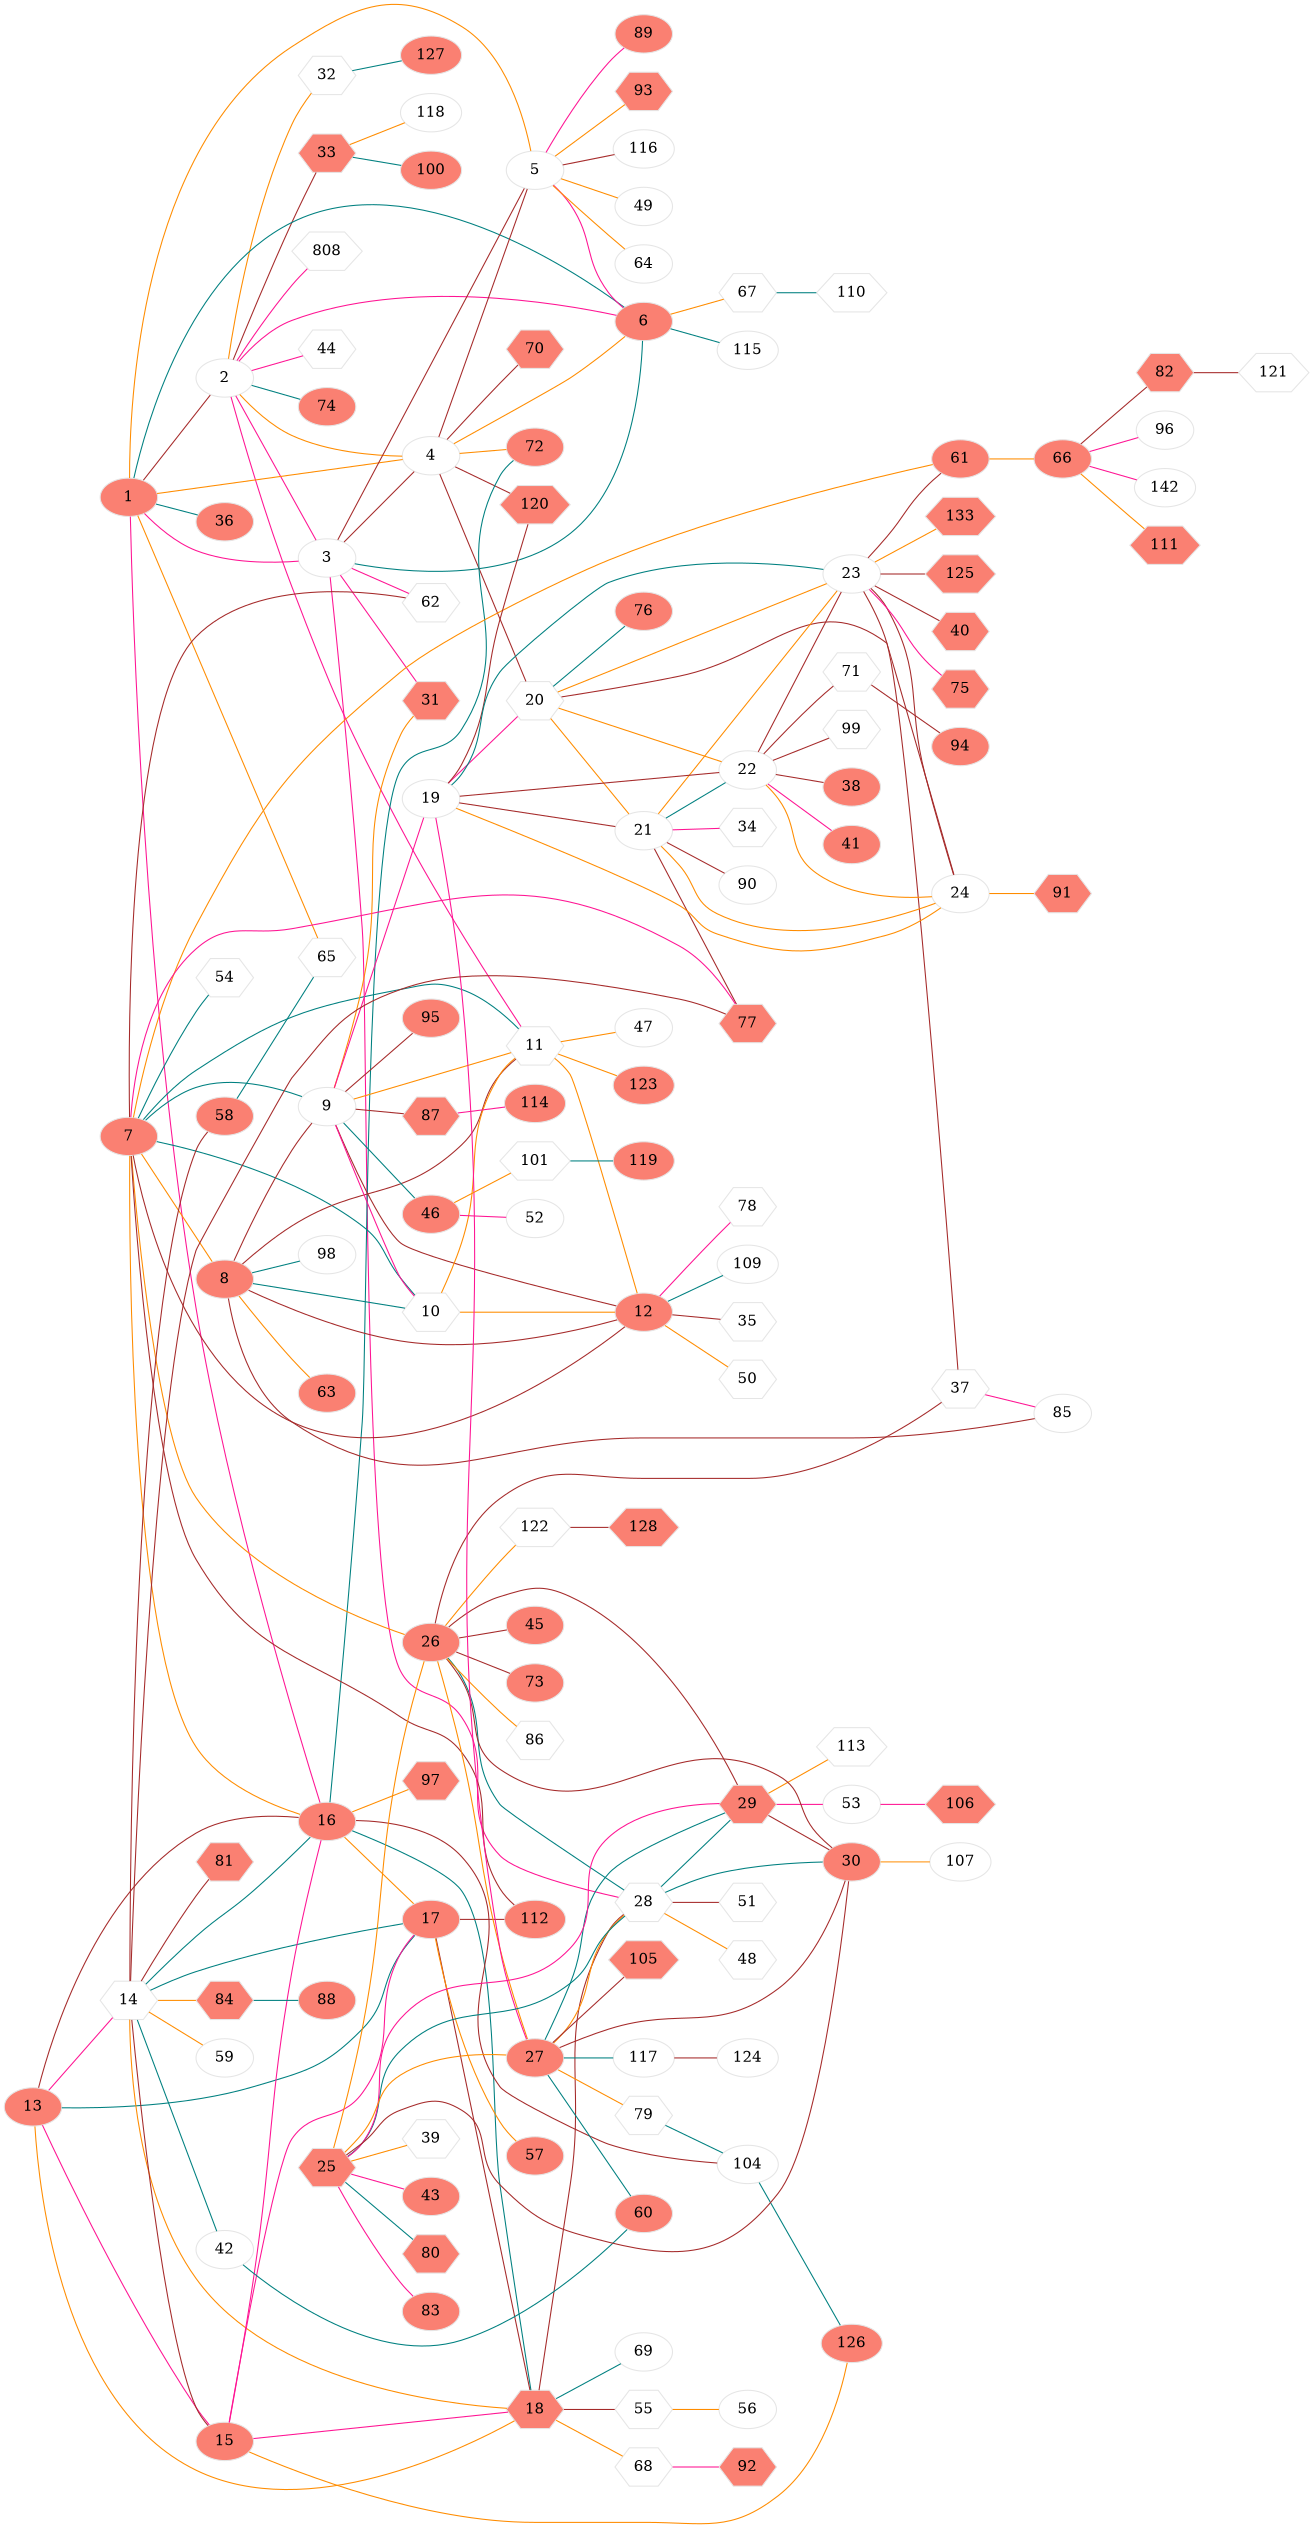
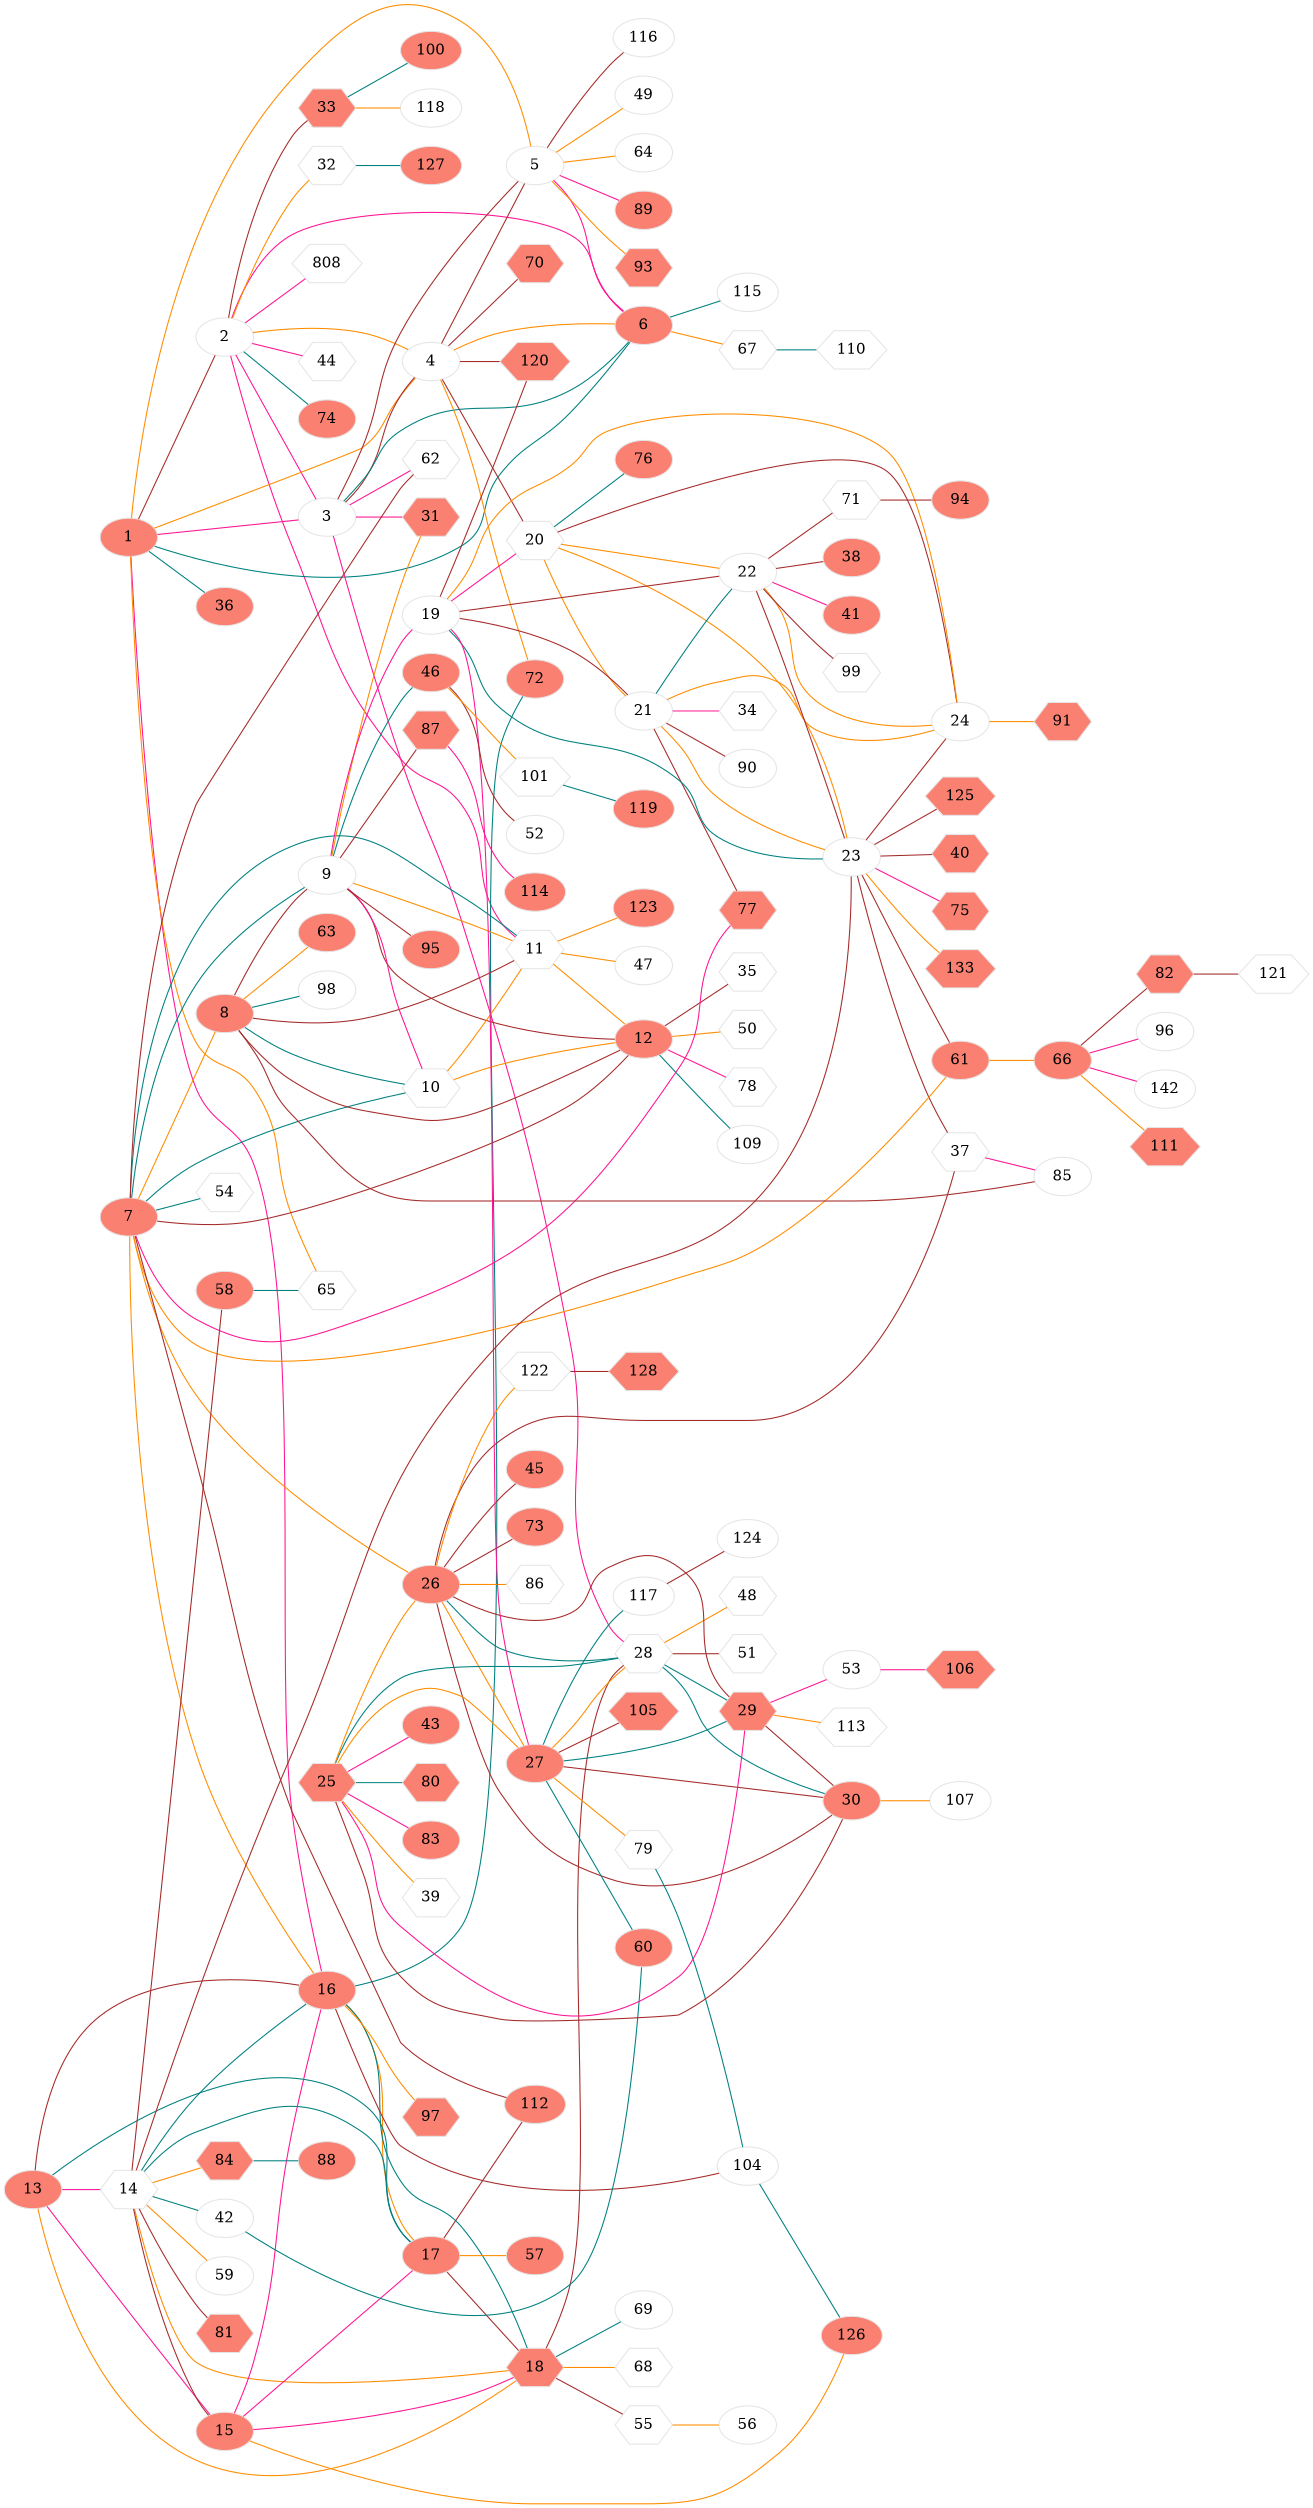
  graph {
    rankdir=LR
    node [color=gray90 fillcolor=salmon shape=ellipse style=filled]
    edge [color=brown]
    2 [fillcolor=white]
    1
    3 [fillcolor=white]
    4 [fillcolor=white]
    5 [fillcolor=white]
    6
    16
    36
    65 [fillcolor=white shape=hexagon]
    11 [fillcolor=white shape=hexagon]
    32 [fillcolor=white shape=hexagon]
    33 [shape=hexagon]
    44 [fillcolor=white shape=hexagon]
    74
    n15 [fillcolor=white label=808 shape=hexagon]
    28 [fillcolor=white shape=hexagon]
    31 [shape=hexagon]
    62 [fillcolor=white shape=hexagon]
    20 [fillcolor=white shape=hexagon]
    70 [shape=hexagon]
    72
    120 [shape=hexagon]
    49 [fillcolor=white]
    64 [fillcolor=white]
    89
    93 [shape=hexagon]
    116 [fillcolor=white]
    67 [fillcolor=white shape=hexagon]
    115 [fillcolor=white]
    17
    18 [shape=hexagon]
    97 [shape=hexagon]
    104 [fillcolor=white]
    12
    47 [fillcolor=white]
    123
    127
    100
    118 [fillcolor=white]
    29 [shape=hexagon]
    30
    48 [fillcolor=white shape=hexagon]
    51 [fillcolor=white shape=hexagon]
    23 [fillcolor=white]
    21 [fillcolor=white]
    22 [fillcolor=white]
    24 [fillcolor=white]
    76
    110 [fillcolor=white shape=hexagon]
    7
    8
    9 [fillcolor=white]
    10 [fillcolor=white shape=hexagon]
    26
    54 [fillcolor=white shape=hexagon]
    61
    77 [shape=hexagon]
    112
    63
    85 [fillcolor=white]
    98 [fillcolor=white]
    19 [fillcolor=white]
    46
    87 [shape=hexagon]
    95
    35 [fillcolor=white shape=hexagon]
    50 [fillcolor=white shape=hexagon]
    78 [fillcolor=white shape=hexagon]
    109 [fillcolor=white]
    27
    37 [fillcolor=white shape=hexagon]
    45
    73
    86 [fillcolor=white shape=hexagon]
    122 [fillcolor=white shape=hexagon]
    66
    52 [fillcolor=white]
    101 [fillcolor=white shape=hexagon]
    114
    13
    14 [fillcolor=white shape=hexagon]
    15
    42 [fillcolor=white]
    58
    59 [fillcolor=white]
    81 [shape=hexagon]
    84 [shape=hexagon]
    126
    57
    55 [fillcolor=white shape=hexagon]
    68 [fillcolor=white shape=hexagon]
    69 [fillcolor=white]
    40 [shape=hexagon]
    75 [shape=hexagon]
    n95 [label=133 shape=hexagon]
    125 [shape=hexagon]
    60
    88
    56 [fillcolor=white]
-   92 [shape=hexagon]
    34 [fillcolor=white shape=hexagon]
    90 [fillcolor=white]
    38
    41
    71 [fillcolor=white shape=hexagon]
    99 [fillcolor=white shape=hexagon]
    91 [shape=hexagon]
    79 [fillcolor=white shape=hexagon]
    105 [shape=hexagon]
    117 [fillcolor=white]
    94
    25 [shape=hexagon]
    39 [fillcolor=white shape=hexagon]
    43
    80 [shape=hexagon]
    83
    53 [fillcolor=white]
    113 [fillcolor=white shape=hexagon]
    107 [fillcolor=white]
    128 [shape=hexagon]
    124 [fillcolor=white]
    106 [shape=hexagon]
    119
    82 [shape=hexagon]
    96 [fillcolor=white]
    n126 [fillcolor=white label=142]
    111 [shape=hexagon]
    121 [fillcolor=white shape=hexagon]
    2 -- 3 [color=deeppink]
    2 -- 4 [color=darkorange]
    2 -- 6 [color=deeppink]
    2 -- 11 [color=deeppink]
    2 -- 32 [color=darkorange]
    2 -- 33
    2 -- 44 [color=deeppink]
    2 -- 74 [color=teal]
    2 -- n15 [color=deeppink]
    1 -- 2
    1 -- 3 [color=deeppink]
    1 -- 4 [color=darkorange]
    1 -- 5 [color=darkorange]
    1 -- 6 [color=teal]
    1 -- 16 [color=deeppink]
    1 -- 36 [color=teal]
    1 -- 65 [color=darkorange]
    3 -- 4
    3 -- 5
    3 -- 6 [color=teal]
    3 -- 28 [color=deeppink]
    3 -- 31 [color=deeppink]
    3 -- 62 [color=deeppink]
    4 -- 5
    4 -- 6 [color=darkorange]
    4 -- 20
    4 -- 70
    4 -- 72 [color=darkorange]
    4 -- 120
    5 -- 6 [color=deeppink]
    5 -- 49 [color=darkorange]
    5 -- 64 [color=darkorange]
    5 -- 89 [color=deeppink]
    5 -- 93 [color=darkorange]
    5 -- 116
    6 -- 67 [color=darkorange]
    6 -- 115 [color=teal]
    16 -- 72 [color=teal]
    16 -- 17 [color=darkorange]
    16 -- 18 [color=teal]
    16 -- 97 [color=darkorange]
    16 -- 104
    11 -- 12 [color=darkorange]
    11 -- 47 [color=darkorange]
    11 -- 123 [color=darkorange]
    32 -- 127 [color=teal]
    33 -- 100 [color=teal]
    33 -- 118 [color=darkorange]
    28 -- 29 [color=teal]
    28 -- 30 [color=teal]
    28 -- 48 [color=darkorange]
    28 -- 51
    20 -- 23 [color=darkorange]
    20 -- 21 [color=darkorange]
    20 -- 22 [color=darkorange]
    20 -- 24
    20 -- 76 [color=teal]
    67 -- 110 [color=teal]
    17 -- 18
    17 -- 112
    17 -- 57 [color=darkorange]
    18 -- 28
    18 -- 55
    18 -- 68 [color=darkorange]
    18 -- 69 [color=teal]
    104 -- 126 [color=teal]
    12 -- 35
    12 -- 50 [color=darkorange]
    12 -- 78 [color=deeppink]
    12 -- 109 [color=teal]
    29 -- 30
    29 -- 53 [color=deeppink]
    29 -- 113 [color=darkorange]
    30 -- 107 [color=darkorange]
    23 -- 24
    23 -- 61
    23 -- 37
    23 -- 40
    23 -- 75 [color=deeppink]
    23 -- n95 [color=darkorange]
    23 -- 125
    21 -- 23 [color=darkorange]
    21 -- 22 [color=teal]
    21 -- 24 [color=darkorange]
    21 -- 77
    21 -- 34 [color=deeppink]
    21 -- 90
    22 -- 23
    22 -- 24 [color=darkorange]
    22 -- 38
    22 -- 41 [color=deeppink]
    22 -- 71
    22 -- 99
    24 -- 91 [color=darkorange]
    7 -- 16 [color=darkorange]
    7 -- 11 [color=teal]
    7 -- 62
    7 -- 12
    7 -- 8 [color=darkorange]
    7 -- 9 [color=teal]
    7 -- 10 [color=teal]
    7 -- 26 [color=darkorange]
    7 -- 54 [color=teal]
    7 -- 61 [color=darkorange]
    7 -- 77 [color=deeppink]
    7 -- 112
    8 -- 11
    8 -- 12
    8 -- 9
    8 -- 10 [color=teal]
    8 -- 63 [color=darkorange]
    8 -- 85
    8 -- 98 [color=teal]
    9 -- 11 [color=darkorange]
    9 -- 31 [color=darkorange]
    9 -- 12
    9 -- 10 [color=deeppink]
    9 -- 19 [color=deeppink]
    9 -- 46 [color=teal]
    9 -- 87
    9 -- 95
    10 -- 11 [color=darkorange]
    10 -- 12 [color=darkorange]
    26 -- 28 [color=teal]
    26 -- 29
    26 -- 30
    26 -- 27 [color=darkorange]
    26 -- 37
    26 -- 45
    26 -- 73
    26 -- 86 [color=darkorange]
    26 -- 122 [color=darkorange]
    61 -- 66 [color=darkorange]
    19 -- 20 [color=deeppink]
    19 -- 120
    19 -- 23 [color=teal]
    19 -- 21
    19 -- 22
    19 -- 24 [color=darkorange]
    19 -- 27 [color=deeppink]
-   46 -- 52 [color=deeppink]
+   46 -- 52
    46 -- 101 [color=darkorange]
    87 -- 114 [color=deeppink]
    27 -- 28 [color=darkorange]
    27 -- 29 [color=teal]
    27 -- 30
    27 -- 60 [color=teal]
    27 -- 79 [color=darkorange]
    27 -- 105
    27 -- 117 [color=teal]
    37 -- 85 [color=deeppink]
    122 -- 128
    66 -- 82
    66 -- 96 [color=deeppink]
    66 -- n126 [color=deeppink]
    66 -- 111 [color=darkorange]
    101 -- 119 [color=teal]
    13 -- 16
    13 -- 17 [color=teal]
    13 -- 18 [color=darkorange]
    13 -- 14 [color=deeppink]
    13 -- 15 [color=deeppink]
    14 -- 16 [color=teal]
    14 -- 17 [color=teal]
    14 -- 18 [color=darkorange]
-   14 -- 77
+   14 -- 23
    14 -- 15
    14 -- 42 [color=teal]
    14 -- 58
    14 -- 59 [color=darkorange]
    14 -- 81
    14 -- 84 [color=darkorange]
    15 -- 16 [color=deeppink]
    15 -- 17 [color=deeppink]
    15 -- 18 [color=deeppink]
    15 -- 126 [color=darkorange]
    42 -- 60 [color=teal]
    58 -- 65 [color=teal]
    84 -- 88 [color=teal]
    55 -- 56 [color=darkorange]
-   68 -- 92 [color=deeppink]
    71 -- 94
    79 -- 104 [color=teal]
    117 -- 124
    25 -- 28 [color=teal]
    25 -- 29 [color=deeppink]
    25 -- 30
    25 -- 26 [color=darkorange]
    25 -- 27 [color=darkorange]
    25 -- 39 [color=darkorange]
    25 -- 43 [color=deeppink]
    25 -- 80 [color=teal]
    25 -- 83 [color=deeppink]
    53 -- 106 [color=deeppink]
    82 -- 121
  }
